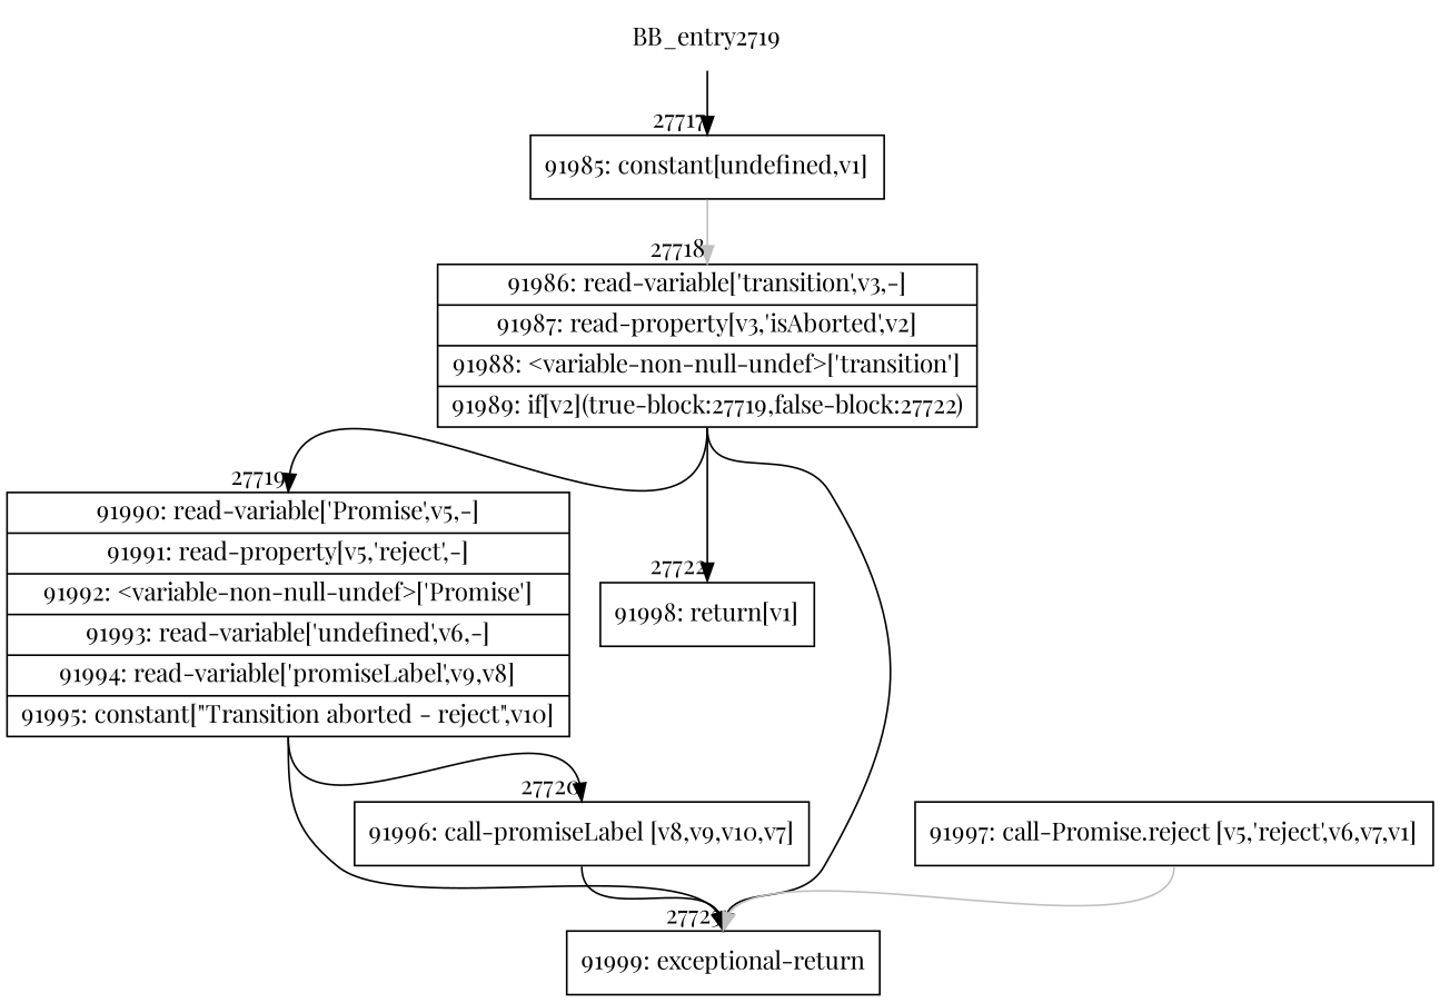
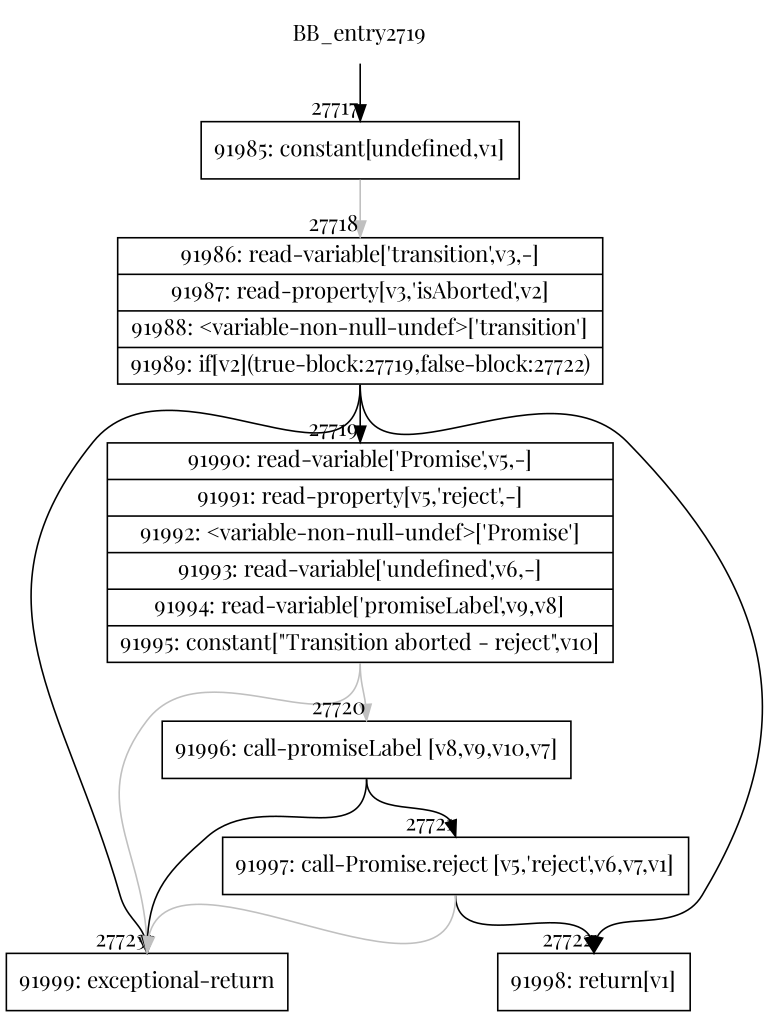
  digraph {
    fontname="Playfair Display"
    rankdir=TD
    node [fontname="Playfair Display" shape=record]
    edge [fontname="Playfair Display" headport=n tailport=s]
    n1 [label=BB_entry2719 shape=none]
    n2 [label="{91985: constant[undefined,v1]}"]
    n3 [label="{91986: read-variable['transition',v3,-]|91987: read-property[v3,'isAborted',v2]|91988: \<variable-non-null-undef\>['transition']|91989: if[v2](true-block:27719,false-block:27722)}"]
    n4 [label="{91990: read-variable['Promise',v5,-]|91991: read-property[v5,'reject',-]|91992: \<variable-non-null-undef\>['Promise']|91993: read-variable['undefined',v6,-]|91994: read-variable['promiseLabel',v9,v8]|91995: constant[\"Transition aborted - reject\",v10]}"]
    n5 [label="{91998: return[v1]}"]
    n6 [label="{91999: exceptional-return}"]
    n7 [label="{91996: call-promiseLabel [v8,v9,v10,v7]}"]
    n8 [label="{91997: call-Promise.reject [v5,'reject',v6,v7,v1]}"]
    n1 -> n2 [headlabel="    27717"]
    n2 -> n3 [color=gray headlabel="      27718"]
    n3 -> n4 [headlabel="      27719"]
    n3 -> n5 [headlabel="      27722"]
    n3 -> n6 [color=black headlabel="      27723"]
-   n4 -> n6 [color=black]
-   n4 -> n7 [headlabel="      27720"]
+   n4 -> n6 [color=gray]
+   n4 -> n7 [headlabel="      27720" color=gray]
    n7 -> n6 [color=black]
+   n7 -> n8 [headlabel="      27721"]
+   n8 -> n5
    n8 -> n6 [color=gray]
  }
